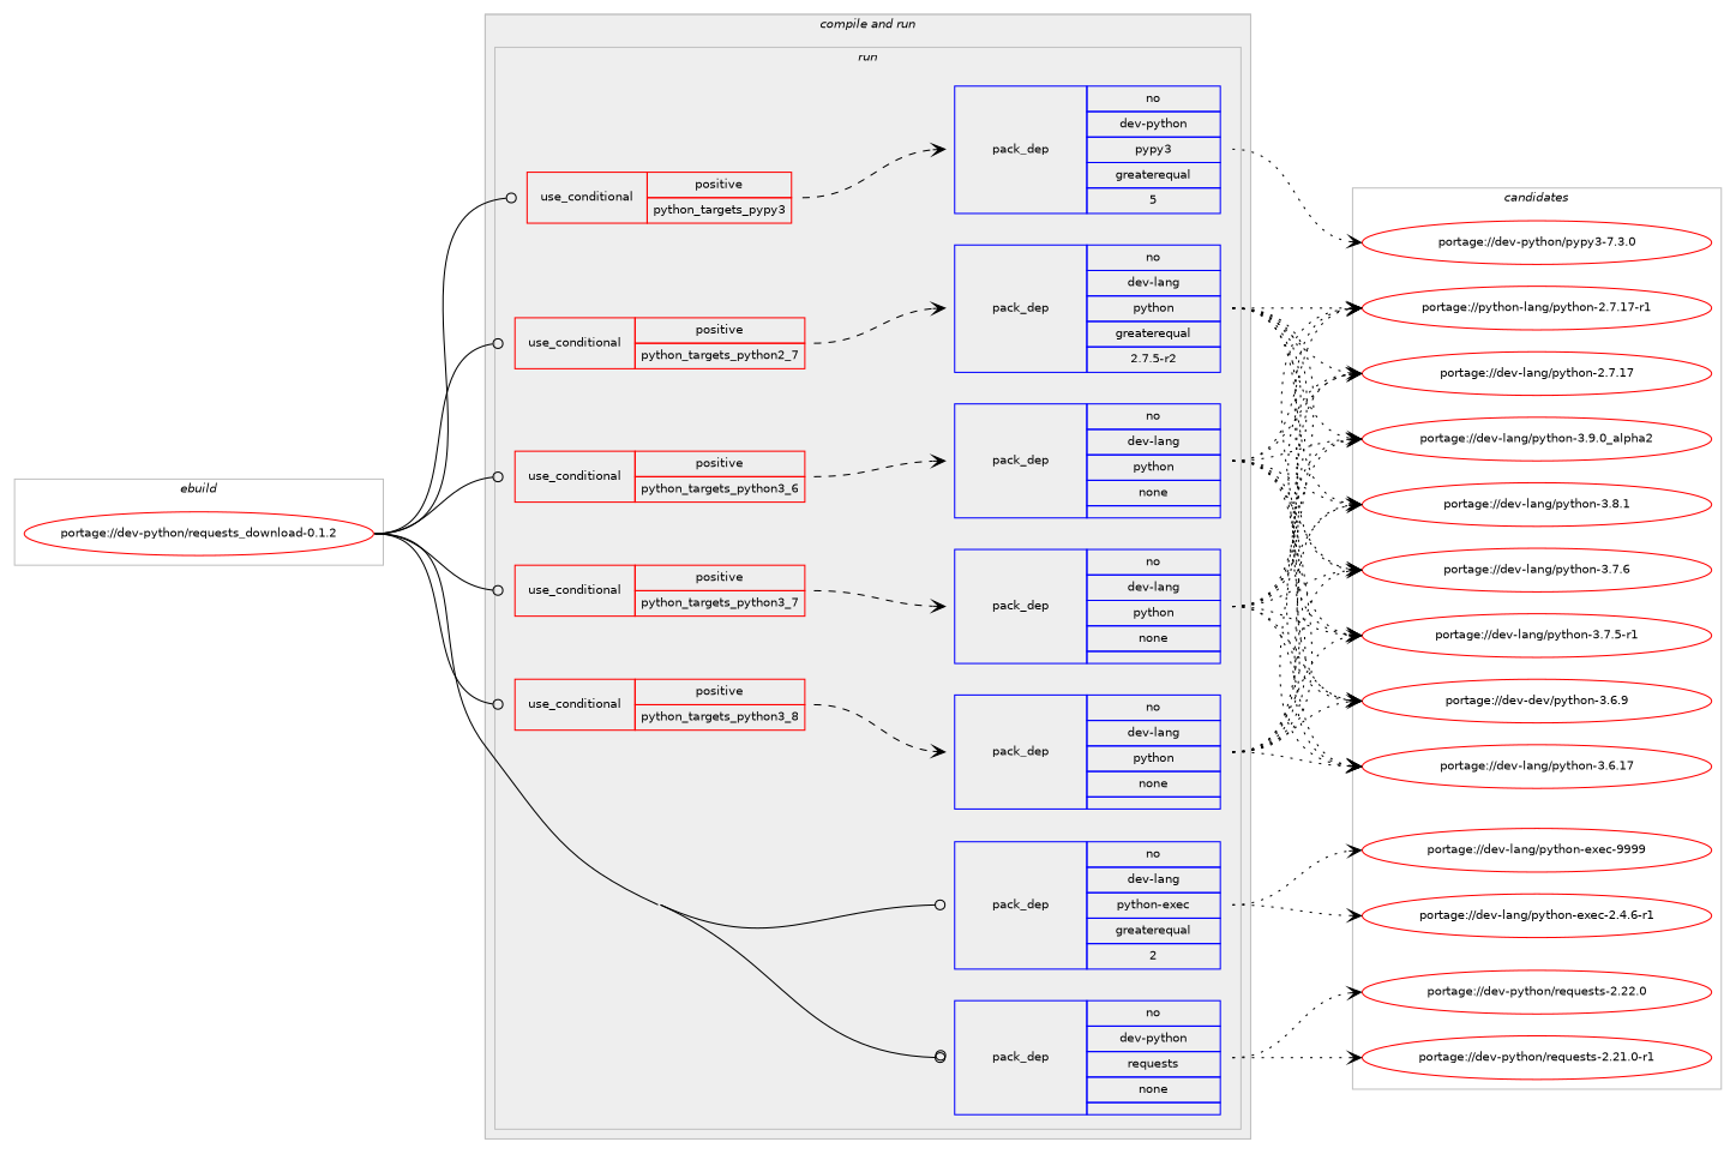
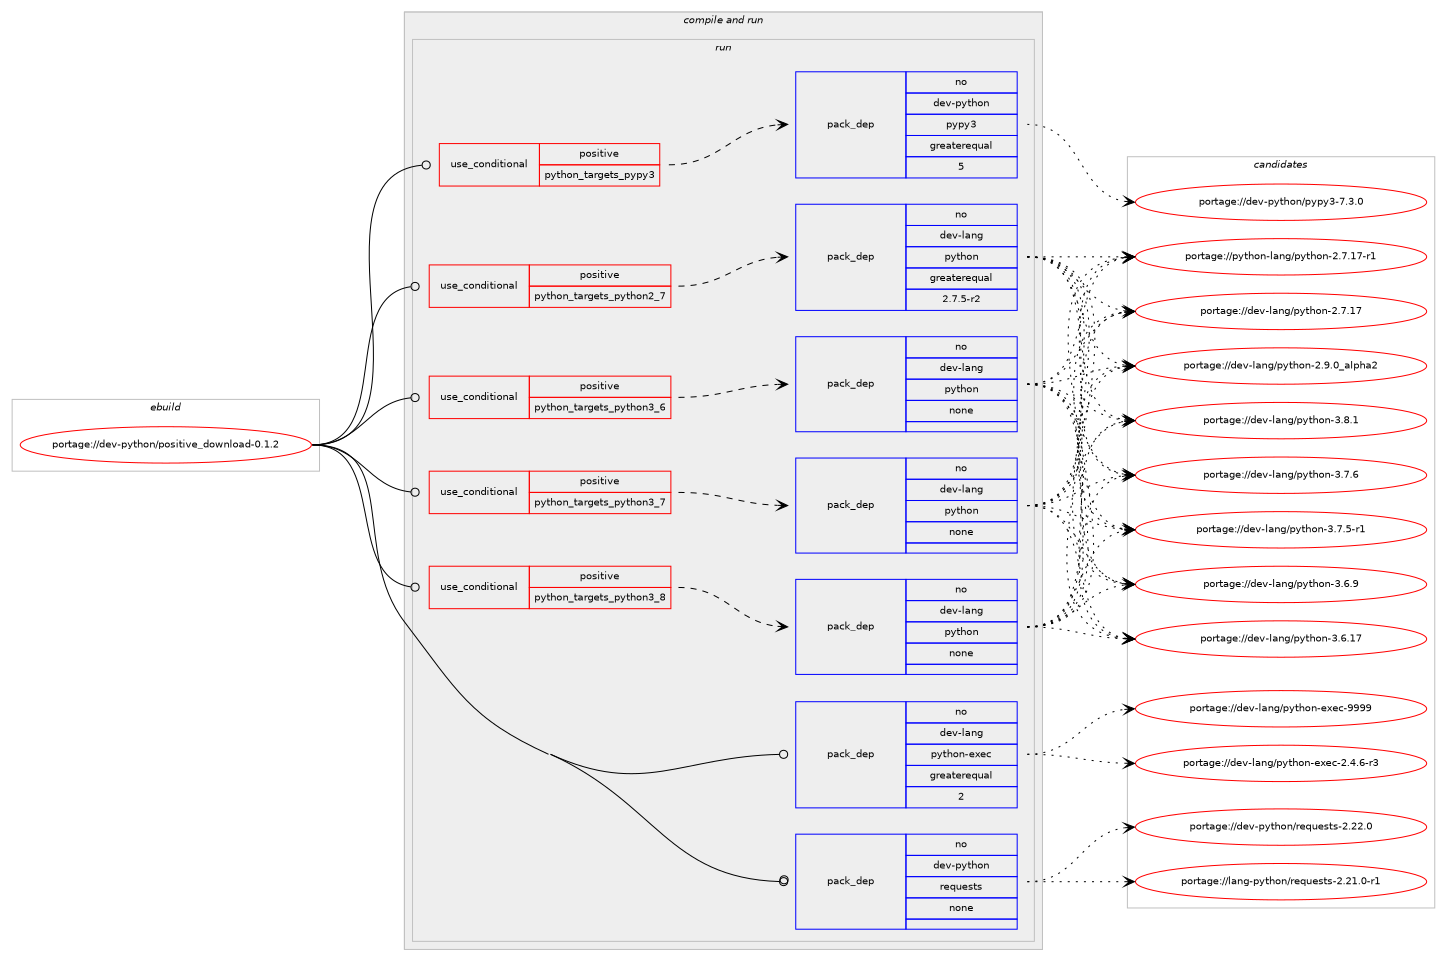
  digraph {
    compound=true
    concentrate=true
    fontname=Helvetica
    fontsize=10
    newrank=true
    rankdir=LR
    ranksep=1.5
    node [color=red fontname=Helvetica fontsize=10]
    edge [arrowhead=vee headport=w style=dotted tailport=e weight=100]
-   n1 [label="portage://dev-python/requests_download-0.1.2" width=4]
+   n1 [label="portage://dev-python/positive_download-0.1.2" width=4]
    n2 [color=blue label=<<TABLE BORDER="0" CELLBORDER="1" CELLSPACING="0" CELLPADDING="4" WIDTH="220"><TR><TD ROWSPAN="6" CELLPADDING="30">pack_dep</TD></TR><TR><TD WIDTH="110">no</TD></TR><TR><TD>dev-python</TD></TR><TR><TD>pypy3</TD></TR><TR><TD>greaterequal</TD></TR><TR><TD>5</TD></TR></TABLE>> shape=none]
    n3 [label=<<TABLE BORDER="0" CELLBORDER="1" CELLSPACING="0" CELLPADDING="4"><TR><TD ROWSPAN="3" CELLPADDING="10">use_conditional</TD></TR><TR><TD>positive</TD></TR><TR><TD>python_targets_pypy3</TD></TR></TABLE>> shape=none]
    n4 [color=blue label=<<TABLE BORDER="0" CELLBORDER="1" CELLSPACING="0" CELLPADDING="4" WIDTH="220"><TR><TD ROWSPAN="6" CELLPADDING="30">pack_dep</TD></TR><TR><TD WIDTH="110">no</TD></TR><TR><TD>dev-lang</TD></TR><TR><TD>python</TD></TR><TR><TD>greaterequal</TD></TR><TR><TD>2.7.5-r2</TD></TR></TABLE>> shape=none]
    n5 [label=<<TABLE BORDER="0" CELLBORDER="1" CELLSPACING="0" CELLPADDING="4"><TR><TD ROWSPAN="3" CELLPADDING="10">use_conditional</TD></TR><TR><TD>positive</TD></TR><TR><TD>python_targets_python2_7</TD></TR></TABLE>> shape=none]
    n6 [color=blue label=<<TABLE BORDER="0" CELLBORDER="1" CELLSPACING="0" CELLPADDING="4" WIDTH="220"><TR><TD ROWSPAN="6" CELLPADDING="30">pack_dep</TD></TR><TR><TD WIDTH="110">no</TD></TR><TR><TD>dev-lang</TD></TR><TR><TD>python</TD></TR><TR><TD>none</TD></TR><TR><TD></TD></TR></TABLE>> shape=none]
    n7 [label=<<TABLE BORDER="0" CELLBORDER="1" CELLSPACING="0" CELLPADDING="4"><TR><TD ROWSPAN="3" CELLPADDING="10">use_conditional</TD></TR><TR><TD>positive</TD></TR><TR><TD>python_targets_python3_6</TD></TR></TABLE>> shape=none]
    n8 [color=blue label=<<TABLE BORDER="0" CELLBORDER="1" CELLSPACING="0" CELLPADDING="4" WIDTH="220"><TR><TD ROWSPAN="6" CELLPADDING="30">pack_dep</TD></TR><TR><TD WIDTH="110">no</TD></TR><TR><TD>dev-lang</TD></TR><TR><TD>python</TD></TR><TR><TD>none</TD></TR><TR><TD></TD></TR></TABLE>> shape=none]
    n9 [label=<<TABLE BORDER="0" CELLBORDER="1" CELLSPACING="0" CELLPADDING="4"><TR><TD ROWSPAN="3" CELLPADDING="10">use_conditional</TD></TR><TR><TD>positive</TD></TR><TR><TD>python_targets_python3_7</TD></TR></TABLE>> shape=none]
    n10 [color=blue label=<<TABLE BORDER="0" CELLBORDER="1" CELLSPACING="0" CELLPADDING="4" WIDTH="220"><TR><TD ROWSPAN="6" CELLPADDING="30">pack_dep</TD></TR><TR><TD WIDTH="110">no</TD></TR><TR><TD>dev-lang</TD></TR><TR><TD>python</TD></TR><TR><TD>none</TD></TR><TR><TD></TD></TR></TABLE>> shape=none]
    n11 [label=<<TABLE BORDER="0" CELLBORDER="1" CELLSPACING="0" CELLPADDING="4"><TR><TD ROWSPAN="3" CELLPADDING="10">use_conditional</TD></TR><TR><TD>positive</TD></TR><TR><TD>python_targets_python3_8</TD></TR></TABLE>> shape=none]
    n12 [color=blue label=<<TABLE BORDER="0" CELLBORDER="1" CELLSPACING="0" CELLPADDING="4" WIDTH="220"><TR><TD ROWSPAN="6" CELLPADDING="30">pack_dep</TD></TR><TR><TD WIDTH="110">no</TD></TR><TR><TD>dev-lang</TD></TR><TR><TD>python-exec</TD></TR><TR><TD>greaterequal</TD></TR><TR><TD>2</TD></TR></TABLE>> shape=none]
    n13 [color=blue label=<<TABLE BORDER="0" CELLBORDER="1" CELLSPACING="0" CELLPADDING="4" WIDTH="220"><TR><TD ROWSPAN="6" CELLPADDING="30">pack_dep</TD></TR><TR><TD WIDTH="110">no</TD></TR><TR><TD>dev-python</TD></TR><TR><TD>requests</TD></TR><TR><TD>none</TD></TR><TR><TD></TD></TR></TABLE>> shape=none]
    n14 [label="portage://dev-python/pypy3-7.3.0" width=4]
-   n15 [label="portage://dev-lang/python-3.9.0_alpha2" width=4]
+   n15 [label="portage://dev-lang/python-2.9.0_alpha2" width=4]
    n16 [label="portage://dev-lang/python-3.8.1" width=4]
    n17 [label="portage://dev-lang/python-3.7.6" width=4]
    n18 [label="portage://dev-lang/python-3.7.5-r1" width=4]
-   n19 [label="portage://dev-dev/python-3.6.9" width=4]
+   n19 [label="portage://dev-lang/python-3.6.9" width=4]
    n20 [label="portage://dev-lang/python-3.6.17" width=4]
    n21 [label="portage://python-lang/python-2.7.17-r1" width=4]
    n22 [label="portage://dev-lang/python-2.7.17" width=4]
    n23 [label="portage://dev-lang/python-exec-9999" width=4]
-   n24 [label="portage://dev-lang/python-exec-2.4.6-r1" width=4]
+   n24 [label="portage://dev-lang/python-exec-2.4.6-r3" width=4]
    n25 [label="portage://dev-python/requests-2.22.0" width=4]
-   n26 [label="portage://dev-python/requests-2.21.0-r1" width=4]
+   n26 [label="portage://lang-python/requests-2.21.0-r1" width=4]
    subgraph cluster_1 {
      color=gray
      label=<<i>ebuild</i>>
      n1
    }
    subgraph cluster_2 {
      color=gray
      label=<<i>dependencies</i>>
      subgraph cluster_3 {
        color=gray
        fillcolor="#eeeeee"
        label=<<i>compile</i>>
        style=filled
      }
      subgraph cluster_4 {
        color=gray
        fillcolor="#eeeeee"
        label=<<i>compile and run</i>>
        style=filled
      }
      subgraph cluster_5 {
        color=gray
        fillcolor="#eeeeee"
        label=<<i>run</i>>
        style=filled
        subgraph sub_6 {
          color=gray
          fillcolor="#eeeeee"
          label=<<i>run</i>>
          style=filled
          n3
          subgraph sub_7 {
            color=gray
            fillcolor="#eeeeee"
            label=<<i>run</i>>
            style=filled
            n2
          }
        }
        subgraph sub_8 {
          color=gray
          fillcolor="#eeeeee"
          label=<<i>run</i>>
          style=filled
          n5
          subgraph sub_9 {
            color=gray
            fillcolor="#eeeeee"
            label=<<i>run</i>>
            style=filled
            n4
          }
        }
        subgraph sub_10 {
          color=gray
          fillcolor="#eeeeee"
          label=<<i>run</i>>
          style=filled
          n7
          subgraph sub_11 {
            color=gray
            fillcolor="#eeeeee"
            label=<<i>run</i>>
            style=filled
            n6
          }
        }
        subgraph sub_12 {
          color=gray
          fillcolor="#eeeeee"
          label=<<i>run</i>>
          style=filled
          n9
          subgraph sub_13 {
            color=gray
            fillcolor="#eeeeee"
            label=<<i>run</i>>
            style=filled
            n8
          }
        }
        subgraph sub_14 {
          color=gray
          fillcolor="#eeeeee"
          label=<<i>run</i>>
          style=filled
          n11
          subgraph sub_15 {
            color=gray
            fillcolor="#eeeeee"
            label=<<i>run</i>>
            style=filled
            n10
          }
        }
        subgraph sub_16 {
          color=gray
          fillcolor="#eeeeee"
          label=<<i>run</i>>
          style=filled
          n12
        }
        subgraph sub_17 {
          color=gray
          fillcolor="#eeeeee"
          label=<<i>run</i>>
          style=filled
          n13
        }
      }
    }
    subgraph cluster_18 {
      color=gray
      label=<<i>candidates</i>>
      rank=same
      subgraph sub_19 {
        color=black
        label=<<i>candidates</i>>
        nodesep=1
        rank=same
        n14
      }
      subgraph sub_20 {
        color=black
        label=<<i>candidates</i>>
        nodesep=1
        rank=same
        n15
        n16
        n17
        n18
        n19
        n20
        n21
        n22
      }
      subgraph sub_21 {
        color=black
        label=<<i>candidates</i>>
        nodesep=1
        rank=same
        n15
        n16
        n17
        n18
        n19
        n20
        n21
        n22
      }
      subgraph sub_22 {
        color=black
        label=<<i>candidates</i>>
        nodesep=1
        rank=same
        n15
        n16
        n17
        n18
        n19
        n20
        n21
        n22
      }
      subgraph sub_23 {
        color=black
        label=<<i>candidates</i>>
        nodesep=1
        rank=same
        n15
        n16
        n17
        n18
        n19
        n20
        n21
        n22
      }
      subgraph sub_24 {
        color=black
        label=<<i>candidates</i>>
        nodesep=1
        rank=same
        n23
        n24
      }
      subgraph sub_25 {
        color=black
        label=<<i>candidates</i>>
        nodesep=1
        rank=same
        n25
        n26
      }
    }
    n1 -> n3 [arrowhead=odot style=solid weight=20]
    n1 -> n5 [arrowhead=odot style=solid weight=20]
    n1 -> n7 [arrowhead=odot style=solid weight=20]
    n1 -> n9 [arrowhead=odot style=solid weight=20]
    n1 -> n11 [arrowhead=odot style=solid weight=20]
    n1 -> n12 [arrowhead=odot style=solid weight=20]
    n1 -> n13 [arrowhead=odot style=solid weight=20]
    n2 -> n14
    n3 -> n2 [style=dashed weight=20]
    n4 -> n15
    n4 -> n16
    n4 -> n17
    n4 -> n18
    n4 -> n19
    n4 -> n20
    n4 -> n21
    n4 -> n22
    n5 -> n4 [style=dashed weight=20]
    n6 -> n15
    n6 -> n16
    n6 -> n17
    n6 -> n18
    n6 -> n19
    n6 -> n20
    n6 -> n21
    n6 -> n22
    n7 -> n6 [style=dashed weight=20]
    n8 -> n15
    n8 -> n16
    n8 -> n17
    n8 -> n18
    n8 -> n19
    n8 -> n20
    n8 -> n21
    n8 -> n22
    n9 -> n8 [style=dashed weight=20]
    n10 -> n15
    n10 -> n16
    n10 -> n17
    n10 -> n18
    n10 -> n19
    n10 -> n20
    n10 -> n21
    n10 -> n22
    n11 -> n10 [style=dashed weight=20]
    n12 -> n23
    n12 -> n24
    n13 -> n25
    n13 -> n26
  }
